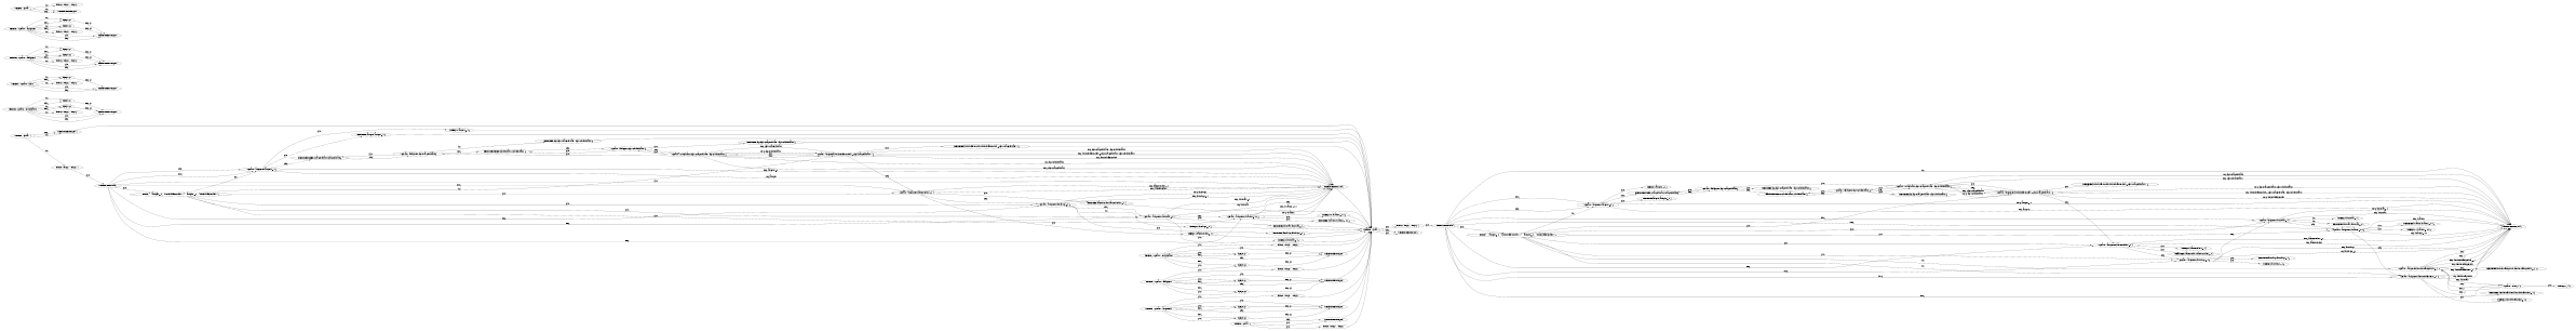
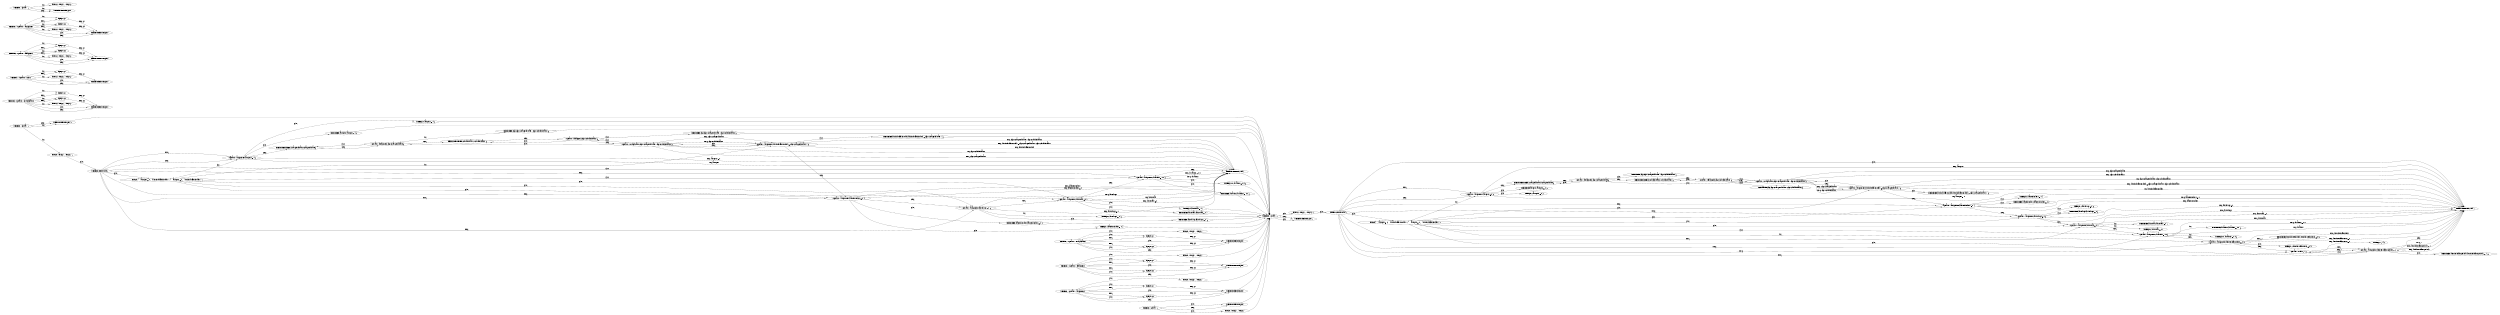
  digraph {
    rankdir=LR
    n1 [label=<(METHOD,&lt;global&gt;)<SUB>1</SUB>>]
    n2 [label=<(BLOCK,&lt;empty&gt;,&lt;empty&gt;)<SUB>1</SUB>>]
    n3 [label=<(METHOD_RETURN,ANY)<SUB>1</SUB>>]
    n4 [label=<(METHOD,ResetModel)<SUB>1</SUB>>]
    n5 [label=<(METHOD,&lt;global&gt;)<SUB>1</SUB>>]
    n6 [label=<(BLOCK,{     last_pts_ = 0;     bits_in_buffer_model_ ...,{     last_pts_ = 0;     bits_in_buffer_model_ ...)<SUB>1</SUB>>]
    n7 [label=<(&lt;operator&gt;.assignment,last_pts_ = 0)<SUB>2</SUB>>]
    n8 [label=<(&lt;operator&gt;.assignment,frame_number_ = 0)<SUB>4</SUB>>]
    n9 [label=<(&lt;operator&gt;.assignment,first_drop_ = 0)<SUB>6</SUB>>]
    n10 [label=<(&lt;operator&gt;.assignment,bits_total_ = 0)<SUB>7</SUB>>]
    n11 [label=<(&lt;operator&gt;.assignment,duration_ = 0.0)<SUB>8</SUB>>]
    n12 [label=<(METHOD_RETURN,void)<SUB>1</SUB>>]
    n13 [label=<(&lt;operator&gt;.assignment,bits_in_buffer_model_ = cfg_.rc_target_bitrate ...)<SUB>3</SUB>>]
    n14 [label=<(IDENTIFIER,last_pts_,last_pts_ = 0)<SUB>2</SUB>>]
    n15 [label=<(LITERAL,0,last_pts_ = 0)<SUB>2</SUB>>]
    n16 [label=<(FIELD_IDENTIFIER,rc_target_bitrate,rc_target_bitrate)<SUB>3</SUB>>]
    n17 [label=<(IDENTIFIER,frame_number_,frame_number_ = 0)<SUB>4</SUB>>]
    n18 [label=<(LITERAL,0,frame_number_ = 0)<SUB>4</SUB>>]
    n19 [label=<(IDENTIFIER,first_drop_,first_drop_ = 0)<SUB>6</SUB>>]
    n20 [label=<(LITERAL,0,first_drop_ = 0)<SUB>6</SUB>>]
    n21 [label=<(IDENTIFIER,bits_total_,bits_total_ = 0)<SUB>7</SUB>>]
    n22 [label=<(LITERAL,0,bits_total_ = 0)<SUB>7</SUB>>]
    n23 [label=<(IDENTIFIER,duration_,duration_ = 0.0)<SUB>8</SUB>>]
    n24 [label=<(LITERAL,0.0,duration_ = 0.0)<SUB>8</SUB>>]
    n25 [label=<(IDENTIFIER,bits_in_buffer_model_,bits_in_buffer_model_ = cfg_.rc_target_bitrate ...)<SUB>3</SUB>>]
    n26 [label=<(&lt;operator&gt;.multiplication,cfg_.rc_target_bitrate * cfg_.rc_buf_initial_sz)<SUB>3</SUB>>]
    n27 [label=<(&lt;operator&gt;.fieldAccess,cfg_.rc_target_bitrate)<SUB>3</SUB>>]
    n28 [label=<(BLOCK,&lt;empty&gt;,&lt;empty&gt;)<SUB>1</SUB>>]
    n29 [label=<(METHOD_RETURN,ANY)<SUB>1</SUB>>]
    n30 [label=<(&lt;operator&gt;.fieldAccess,cfg_.rc_buf_initial_sz)<SUB>3</SUB>>]
    n31 [label=<(IDENTIFIER,cfg_,cfg_.rc_target_bitrate * cfg_.rc_buf_initial_sz)<SUB>3</SUB>>]
    n32 [label=<(FIELD_IDENTIFIER,rc_buf_initial_sz,rc_buf_initial_sz)<SUB>3</SUB>>]
    n33 [label=<(IDENTIFIER,cfg_,cfg_.rc_target_bitrate * cfg_.rc_buf_initial_sz)<SUB>3</SUB>>]
    n34 [label=<(METHOD,&lt;operator&gt;.multiplication)>]
    n35 [label=<(PARAM,p1)>]
    n36 [label=<(PARAM,p2)>]
    n37 [label=<(BLOCK,&lt;empty&gt;,&lt;empty&gt;)>]
    n38 [label=<(METHOD_RETURN,ANY)>]
    n39 [label=<(METHOD,&lt;operator&gt;.fieldAccess)>]
    n40 [label=<(PARAM,p1)>]
    n41 [label=<(PARAM,p2)>]
    n42 [label=<(BLOCK,&lt;empty&gt;,&lt;empty&gt;)>]
    n43 [label=<(METHOD_RETURN,ANY)>]
    n44 [label=<(METHOD,&lt;operator&gt;.assignment)>]
    n45 [label=<(PARAM,p1)>]
    n46 [label=<(PARAM,p2)>]
    n47 [label=<(BLOCK,&lt;empty&gt;,&lt;empty&gt;)>]
    n48 [label=<(METHOD_RETURN,ANY)>]
    n49 [label=<(METHOD,&lt;global&gt;)<SUB>1</SUB>>]
    n50 [label=<(BLOCK,&lt;empty&gt;,&lt;empty&gt;)>]
    n51 [label=<(METHOD_RETURN,ANY)>]
    n52 [label=<(METHOD,ResetModel)<SUB>1</SUB>>]
    n53 [label=<(BLOCK,{     last_pts_ = 0;     bits_in_buffer_model_ ...,{     last_pts_ = 0;     bits_in_buffer_model_ ...)<SUB>1</SUB>>]
    n54 [label=<(&lt;operator&gt;.assignment,last_pts_ = 0)<SUB>2</SUB>>]
    n55 [label=<(&lt;operator&gt;.assignment,frame_number_ = 0)<SUB>4</SUB>>]
    n56 [label=<(&lt;operator&gt;.assignment,first_drop_ = 0)<SUB>6</SUB>>]
    n57 [label=<(&lt;operator&gt;.assignment,bits_total_ = 0)<SUB>7</SUB>>]
    n58 [label=<(&lt;operator&gt;.assignment,duration_ = 0.0)<SUB>8</SUB>>]
    n59 [label=<(&lt;operator&gt;.assignment,denoiser_offon_test_ = 0)<SUB>9</SUB>>]
    n60 [label=<(&lt;operator&gt;.minus,-1)<SUB>10</SUB>>]
    n61 [label=<(METHOD_RETURN,void)<SUB>1</SUB>>]
    n62 [label=<(&lt;operator&gt;.assignment,bits_in_buffer_model_ = cfg_.rc_target_bitrate ...)<SUB>3</SUB>>]
    n63 [label=<(&lt;operator&gt;.assignment,denoiser_offon_period_ = -1)<SUB>10</SUB>>]
    n64 [label=<(IDENTIFIER,last_pts_,last_pts_ = 0)<SUB>2</SUB>>]
    n65 [label=<(LITERAL,0,last_pts_ = 0)<SUB>2</SUB>>]
    n66 [label=<(FIELD_IDENTIFIER,rc_target_bitrate,rc_target_bitrate)<SUB>3</SUB>>]
    n67 [label=<(IDENTIFIER,frame_number_,frame_number_ = 0)<SUB>4</SUB>>]
    n68 [label=<(LITERAL,0,frame_number_ = 0)<SUB>4</SUB>>]
    n69 [label=<(IDENTIFIER,first_drop_,first_drop_ = 0)<SUB>6</SUB>>]
    n70 [label=<(LITERAL,0,first_drop_ = 0)<SUB>6</SUB>>]
    n71 [label=<(IDENTIFIER,bits_total_,bits_total_ = 0)<SUB>7</SUB>>]
    n72 [label=<(LITERAL,0,bits_total_ = 0)<SUB>7</SUB>>]
    n73 [label=<(IDENTIFIER,duration_,duration_ = 0.0)<SUB>8</SUB>>]
    n74 [label=<(LITERAL,0.0,duration_ = 0.0)<SUB>8</SUB>>]
    n75 [label=<(IDENTIFIER,denoiser_offon_test_,denoiser_offon_test_ = 0)<SUB>9</SUB>>]
    n76 [label=<(LITERAL,0,denoiser_offon_test_ = 0)<SUB>9</SUB>>]
    n77 [label=<(LITERAL,1,-1)<SUB>40</SUB>>]
    n78 [label=<(IDENTIFIER,bits_in_buffer_model_,bits_in_buffer_model_ = cfg_.rc_target_bitrate ...)<SUB>3</SUB>>]
    n79 [label=<(&lt;operator&gt;.multiplication,cfg_.rc_target_bitrate * cfg_.rc_buf_initial_sz)<SUB>3</SUB>>]
    n80 [label=<(IDENTIFIER,denoiser_offon_period_,denoiser_offon_period_ = -1)<SUB>10</SUB>>]
    n81 [label=<(&lt;operator&gt;.fieldAccess,cfg_.rc_target_bitrate)<SUB>3</SUB>>]
    n82 [label=<(&lt;operator&gt;.fieldAccess,cfg_.rc_buf_initial_sz)<SUB>3</SUB>>]
    n83 [label=<(IDENTIFIER,cfg_,cfg_.rc_target_bitrate * cfg_.rc_buf_initial_sz)<SUB>3</SUB>>]
    n84 [label=<(FIELD_IDENTIFIER,rc_buf_initial_sz,rc_buf_initial_sz)<SUB>3</SUB>>]
    n85 [label=<(IDENTIFIER,cfg_,cfg_.rc_target_bitrate * cfg_.rc_buf_initial_sz)<SUB>3</SUB>>]
    n86 [label=<(METHOD,&lt;operator&gt;.multiplication)>]
    n87 [label=<(PARAM,p1)>]
    n88 [label=<(PARAM,p2)>]
    n89 [label=<(BLOCK,&lt;empty&gt;,&lt;empty&gt;)>]
    n90 [label=<(METHOD_RETURN,ANY)>]
    n91 [label=<(METHOD,&lt;operator&gt;.minus)>]
    n92 [label=<(PARAM,p1)>]
    n93 [label=<(BLOCK,&lt;empty&gt;,&lt;empty&gt;)>]
    n94 [label=<(METHOD_RETURN,ANY)>]
    n95 [label=<(METHOD,&lt;operator&gt;.fieldAccess)>]
    n96 [label=<(PARAM,p1)>]
    n97 [label=<(PARAM,p2)>]
    n98 [label=<(BLOCK,&lt;empty&gt;,&lt;empty&gt;)>]
    n99 [label=<(METHOD_RETURN,ANY)>]
    n100 [label=<(METHOD,&lt;operator&gt;.assignment)>]
    n101 [label=<(PARAM,p1)>]
    n102 [label=<(PARAM,p2)>]
    n103 [label=<(BLOCK,&lt;empty&gt;,&lt;empty&gt;)>]
    n104 [label=<(METHOD_RETURN,ANY)>]
    n105 [label=<(METHOD,&lt;global&gt;)<SUB>1</SUB>>]
    n106 [label=<(BLOCK,&lt;empty&gt;,&lt;empty&gt;)>]
    n107 [label=<(METHOD_RETURN,ANY)>]
    n1 -> n2 [label="AST: "]
    n1 -> n3 [label="AST: "]
    n1 -> n3 [label="CFG: "]
    n2 -> n4 [label="AST: "]
    n3 -> n5
    n4 -> n6 [label="AST: "]
    n4 -> n7 [label="CFG: "]
    n4 -> n7 [label="DDG: "]
    n4 -> n8 [label="DDG: "]
    n4 -> n9 [label="DDG: "]
    n4 -> n10 [label="DDG: "]
    n4 -> n11 [label="DDG: "]
    n4 -> n12 [label="AST: "]
    n5 -> n28 [label="AST: "]
    n5 -> n29 [label="AST: "]
    n5 -> n29 [label="CFG: "]
    n6 -> n7 [label="AST: "]
    n6 -> n8 [label="AST: "]
    n6 -> n9 [label="AST: "]
    n6 -> n10 [label="AST: "]
    n6 -> n11 [label="AST: "]
    n6 -> n13 [label="AST: "]
    n7 -> n12 [label="DDG: last_pts_ = 0"]
    n7 -> n12 [label="DDG: last_pts_"]
    n7 -> n14 [label="AST: "]
    n7 -> n15 [label="AST: "]
    n7 -> n16 [label="CFG: "]
    n8 -> n9 [label="CFG: "]
    n8 -> n12 [label="DDG: frame_number_ = 0"]
    n8 -> n12 [label="DDG: frame_number_"]
    n8 -> n17 [label="AST: "]
    n8 -> n18 [label="AST: "]
    n9 -> n10 [label="CFG: "]
    n9 -> n12 [label="DDG: first_drop_ = 0"]
    n9 -> n12 [label="DDG: first_drop_"]
    n9 -> n19 [label="AST: "]
    n9 -> n20 [label="AST: "]
    n10 -> n11 [label="CFG: "]
    n10 -> n12 [label="DDG: bits_total_ = 0"]
    n10 -> n12 [label="DDG: bits_total_"]
    n10 -> n21 [label="AST: "]
    n10 -> n22 [label="AST: "]
    n11 -> n12 [label="CFG: "]
    n11 -> n12 [label="DDG: duration_ = 0.0"]
    n11 -> n12 [label="DDG: duration_"]
    n11 -> n23 [label="AST: "]
    n11 -> n24 [label="AST: "]
    n12 -> n5
    n13 -> n8 [label="CFG: "]
    n13 -> n12 [label="DDG: cfg_.rc_target_bitrate * cfg_.rc_buf_initial_sz"]
    n13 -> n12 [label="DDG: bits_in_buffer_model_ = cfg_.rc_target_bitrate * cfg_.rc_buf_initial_sz"]
    n13 -> n12 [label="DDG: bits_in_buffer_model_"]
    n13 -> n25 [label="AST: "]
    n13 -> n26 [label="AST: "]
    n14 -> n5
    n15 -> n5
    n16 -> n27 [label="CFG: "]
    n17 -> n5
    n18 -> n5
    n19 -> n5
    n20 -> n5
    n21 -> n5
    n22 -> n5
    n23 -> n5
    n24 -> n5
    n25 -> n5
    n26 -> n12 [label="DDG: cfg_.rc_target_bitrate"]
    n26 -> n12 [label="DDG: cfg_.rc_buf_initial_sz"]
    n26 -> n13 [label="CFG: "]
    n26 -> n13 [label="DDG: cfg_.rc_target_bitrate"]
    n26 -> n13 [label="DDG: cfg_.rc_buf_initial_sz"]
    n26 -> n27 [label="AST: "]
    n26 -> n30 [label="AST: "]
    n27 -> n16 [label="AST: "]
    n27 -> n31 [label="AST: "]
    n27 -> n32 [label="CFG: "]
    n28 -> n52 [label="AST: "]
    n30 -> n26 [label="CFG: "]
    n30 -> n32 [label="AST: "]
    n30 -> n33 [label="AST: "]
    n31 -> n5
    n32 -> n30 [label="CFG: "]
    n33 -> n5
    n34 -> n35 [label="AST: "]
    n34 -> n35 [label="DDG: "]
    n34 -> n36 [label="AST: "]
    n34 -> n36 [label="DDG: "]
    n34 -> n37 [label="AST: "]
    n34 -> n38 [label="AST: "]
    n34 -> n38 [label="CFG: "]
    n35 -> n38 [label="DDG: p1"]
    n36 -> n38 [label="DDG: p2"]
    n37 -> n5
    n38 -> n5
    n39 -> n40 [label="AST: "]
    n39 -> n40 [label="DDG: "]
    n39 -> n41 [label="AST: "]
    n39 -> n41 [label="DDG: "]
    n39 -> n42 [label="AST: "]
    n39 -> n43 [label="AST: "]
    n39 -> n43 [label="CFG: "]
    n40 -> n43 [label="DDG: p1"]
    n41 -> n43 [label="DDG: p2"]
    n42 -> n5
    n43 -> n5
    n44 -> n45 [label="AST: "]
    n44 -> n45 [label="DDG: "]
    n44 -> n46 [label="AST: "]
    n44 -> n46 [label="DDG: "]
    n44 -> n47 [label="AST: "]
    n44 -> n48 [label="AST: "]
    n44 -> n48 [label="CFG: "]
    n45 -> n48 [label="DDG: p1"]
    n46 -> n48 [label="DDG: p2"]
    n47 -> n5
    n48 -> n5
    n49 -> n50 [label="AST: "]
    n49 -> n51 [label="AST: "]
    n49 -> n51 [label="CFG: "]
    n50 -> n5
    n51 -> n5
    n52 -> n53 [label="AST: "]
    n52 -> n54 [label="CFG: "]
    n52 -> n54 [label="DDG: "]
    n52 -> n55 [label="DDG: "]
    n52 -> n56 [label="DDG: "]
    n52 -> n57 [label="DDG: "]
    n52 -> n58 [label="DDG: "]
    n52 -> n59 [label="DDG: "]
    n52 -> n60 [label="DDG: "]
    n52 -> n61 [label="AST: "]
    n53 -> n54 [label="AST: "]
    n53 -> n55 [label="AST: "]
    n53 -> n56 [label="AST: "]
    n53 -> n57 [label="AST: "]
    n53 -> n58 [label="AST: "]
    n53 -> n59 [label="AST: "]
    n53 -> n62 [label="AST: "]
    n53 -> n63 [label="AST: "]
    n54 -> n61 [label="DDG: last_pts_ = 0"]
    n54 -> n61 [label="DDG: last_pts_"]
    n54 -> n64 [label="AST: "]
    n54 -> n65 [label="AST: "]
    n54 -> n66 [label="CFG: "]
    n55 -> n56 [label="CFG: "]
    n55 -> n61 [label="DDG: frame_number_ = 0"]
    n55 -> n61 [label="DDG: frame_number_"]
    n55 -> n67 [label="AST: "]
    n55 -> n68 [label="AST: "]
    n56 -> n57 [label="CFG: "]
    n56 -> n61 [label="DDG: first_drop_ = 0"]
    n56 -> n61 [label="DDG: first_drop_"]
    n56 -> n69 [label="AST: "]
    n56 -> n70 [label="AST: "]
    n57 -> n58 [label="CFG: "]
    n57 -> n61 [label="DDG: bits_total_ = 0"]
    n57 -> n61 [label="DDG: bits_total_"]
    n57 -> n71 [label="AST: "]
    n57 -> n72 [label="AST: "]
    n58 -> n59 [label="CFG: "]
    n58 -> n61 [label="DDG: duration_ = 0.0"]
    n58 -> n61 [label="DDG: duration_"]
    n58 -> n73 [label="AST: "]
    n58 -> n74 [label="AST: "]
+   n59 -> n60 [label="CFG: "]
    n59 -> n61 [label="DDG: denoiser_offon_test_ = 0"]
    n59 -> n61 [label="DDG: denoiser_offon_test_"]
    n59 -> n75 [label="DDG: -1"]
    n59 -> n76 [label="AST: "]
    n60 -> n63 [label="CFG: "]
    n60 -> n63 [label="DDG: 1"]
-   n60 -> n77 [label="AST: "]
+   n60 -> n77 [label="DDG: denoiser_offon_test_ = 0"]
    n62 -> n55 [label="CFG: "]
    n62 -> n61 [label="DDG: cfg_.rc_target_bitrate * cfg_.rc_buf_initial_sz"]
    n62 -> n61 [label="DDG: bits_in_buffer_model_ = cfg_.rc_target_bitrate * cfg_.rc_buf_initial_sz"]
    n62 -> n61 [label="DDG: bits_in_buffer_model_"]
    n62 -> n78 [label="AST: "]
    n62 -> n79 [label="AST: "]
-   n63 -> n60 [label="DDG: bits_total_"]
+   n63 -> n60 [label="AST: "]
    n63 -> n61 [label="CFG: "]
    n63 -> n61 [label="DDG: -1"]
    n63 -> n61 [label="DDG: denoiser_offon_period_ = -1"]
    n63 -> n61 [label="DDG: denoiser_offon_period_"]
    n63 -> n80 [label="AST: "]
    n66 -> n81 [label="CFG: "]
    n79 -> n61 [label="DDG: cfg_.rc_target_bitrate"]
    n79 -> n61 [label="DDG: cfg_.rc_buf_initial_sz"]
    n79 -> n62 [label="CFG: "]
    n79 -> n62 [label="DDG: cfg_.rc_target_bitrate"]
    n79 -> n62 [label="DDG: cfg_.rc_buf_initial_sz"]
    n79 -> n81 [label="AST: "]
    n79 -> n82 [label="AST: "]
    n81 -> n66 [label="AST: "]
    n81 -> n83 [label="AST: "]
    n81 -> n84 [label="CFG: "]
    n82 -> n79 [label="CFG: "]
    n82 -> n84 [label="AST: "]
    n82 -> n85 [label="AST: "]
    n84 -> n82 [label="CFG: "]
    n86 -> n87 [label="AST: "]
    n86 -> n87 [label="DDG: "]
    n86 -> n88 [label="AST: "]
    n86 -> n88 [label="DDG: "]
    n86 -> n89 [label="AST: "]
    n86 -> n90 [label="AST: "]
    n86 -> n90 [label="CFG: "]
    n87 -> n90 [label="DDG: p1"]
    n88 -> n90 [label="DDG: p2"]
    n91 -> n92 [label="AST: "]
    n91 -> n92 [label="DDG: "]
    n91 -> n93 [label="AST: "]
    n91 -> n94 [label="AST: "]
    n91 -> n94 [label="CFG: "]
    n92 -> n94 [label="DDG: p1"]
    n95 -> n96 [label="AST: "]
    n95 -> n96 [label="DDG: "]
    n95 -> n97 [label="AST: "]
    n95 -> n97 [label="DDG: "]
    n95 -> n98 [label="AST: "]
    n95 -> n99 [label="AST: "]
    n95 -> n99 [label="CFG: "]
    n96 -> n99 [label="DDG: p1"]
    n97 -> n99 [label="DDG: p2"]
    n100 -> n101 [label="AST: "]
    n100 -> n101 [label="DDG: "]
    n100 -> n102 [label="AST: "]
    n100 -> n102 [label="DDG: "]
    n100 -> n103 [label="AST: "]
    n100 -> n104 [label="AST: "]
    n100 -> n104 [label="CFG: "]
    n101 -> n104 [label="DDG: p1"]
    n102 -> n104 [label="DDG: p2"]
    n105 -> n106 [label="AST: "]
    n105 -> n107 [label="AST: "]
    n105 -> n107 [label="CFG: "]
  }
